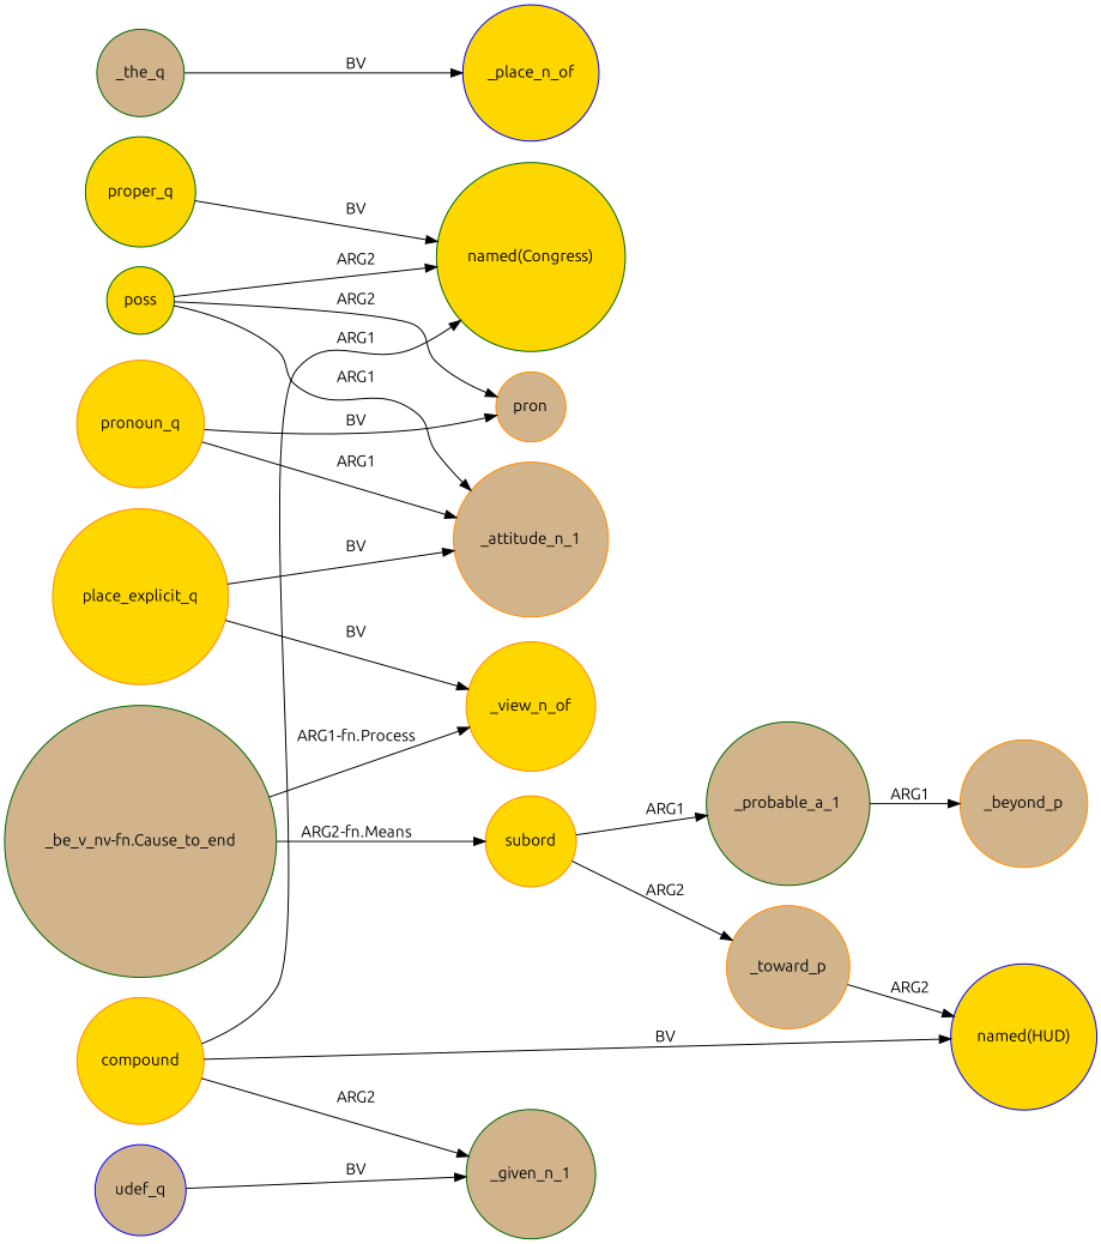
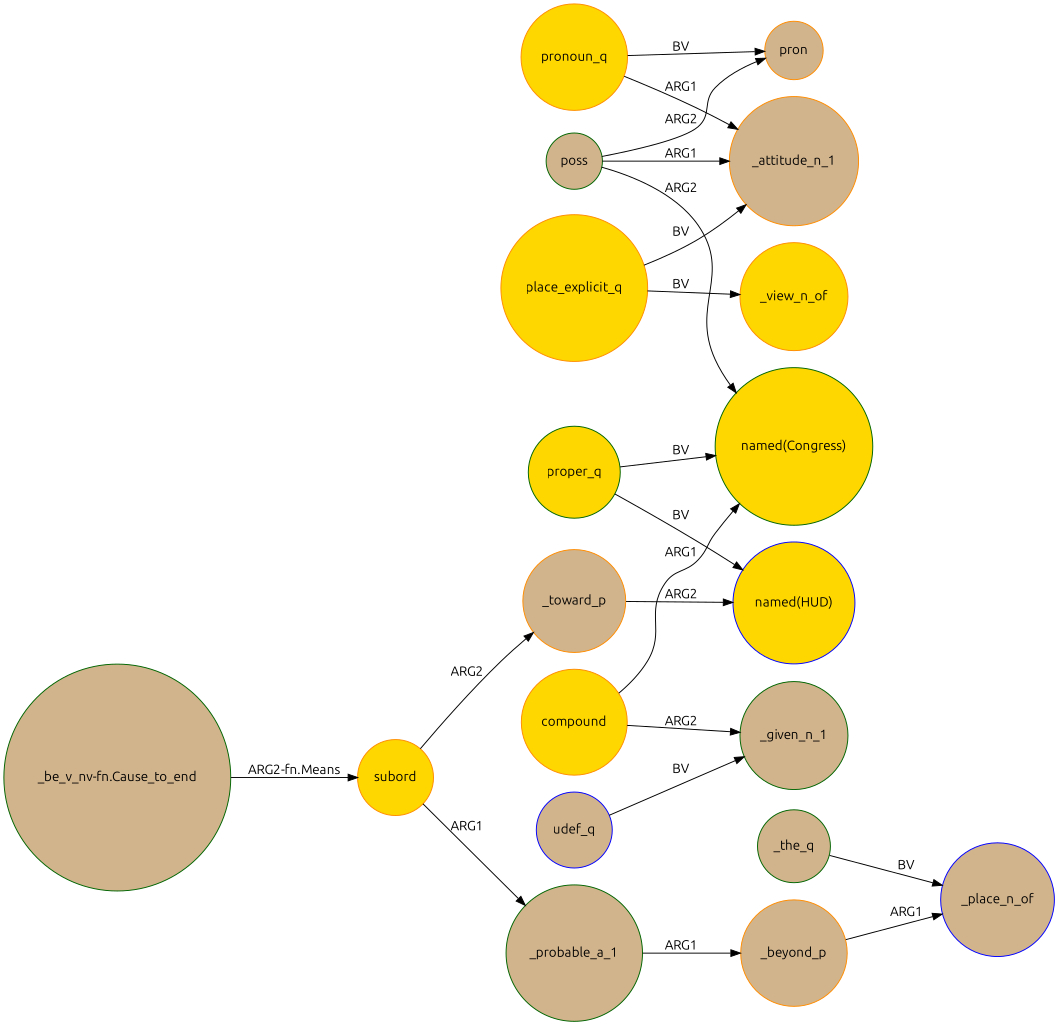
  digraph {
    fontname=Ubuntu
    rankdir=LR
    node [color=darkorange fillcolor=gold fontname=Ubuntu shape=circle style=filled]
    edge [fontname=Ubuntu]
    proper_q [color=darkgreen]
    "named(Congress)" [color=darkgreen]
    "named(HUD)" [color=blue]
-   poss [color=darkgreen]
+   poss [color=darkgreen fillcolor=tan]
    _attitude_n_1 [fillcolor=tan]
    pron [fillcolor=tan]
    udef_q [color=blue fillcolor=tan]
    _given_n_1 [color=darkgreen fillcolor=tan]
    _beyond_p [fillcolor=tan]
-   _place_n_of [color=blue]
+   _place_n_of [color=blue fillcolor=tan]
    _the_q [color=darkgreen fillcolor=tan]
    pronoun_q
    n13 [label=place_explicit_q]
    _view_n_of
    _probable_a_1 [color=darkgreen fillcolor=tan]
    subord
    _toward_p [fillcolor=tan]
    compound
    "_be_v_nv-fn.Cause_to_end" [color=darkgreen fillcolor=tan]
    proper_q -> "named(Congress)" [label=BV]
-   compound -> "named(HUD)" [label=BV]
+   proper_q -> "named(HUD)" [label=BV]
    poss -> "named(Congress)" [label=ARG2]
    poss -> _attitude_n_1 [label=ARG1]
    poss -> pron [label=ARG2]
    udef_q -> _given_n_1 [label=BV]
+   _beyond_p -> _place_n_of [label=ARG1]
    _the_q -> _place_n_of [label=BV]
    pronoun_q -> _attitude_n_1 [label=ARG1]
    pronoun_q -> pron [label=BV]
    n13 -> _attitude_n_1 [label=BV]
    n13 -> _view_n_of [label=BV]
    _probable_a_1 -> _beyond_p [label=ARG1]
    subord -> _probable_a_1 [label=ARG1]
    subord -> _toward_p [label=ARG2]
    _toward_p -> "named(HUD)" [label=ARG2]
    compound -> "named(Congress)" [label=ARG1]
    compound -> _given_n_1 [label=ARG2]
-   "_be_v_nv-fn.Cause_to_end" -> _view_n_of [label="ARG1-fn.Process"]
    "_be_v_nv-fn.Cause_to_end" -> subord [label="ARG2-fn.Means"]
  }
